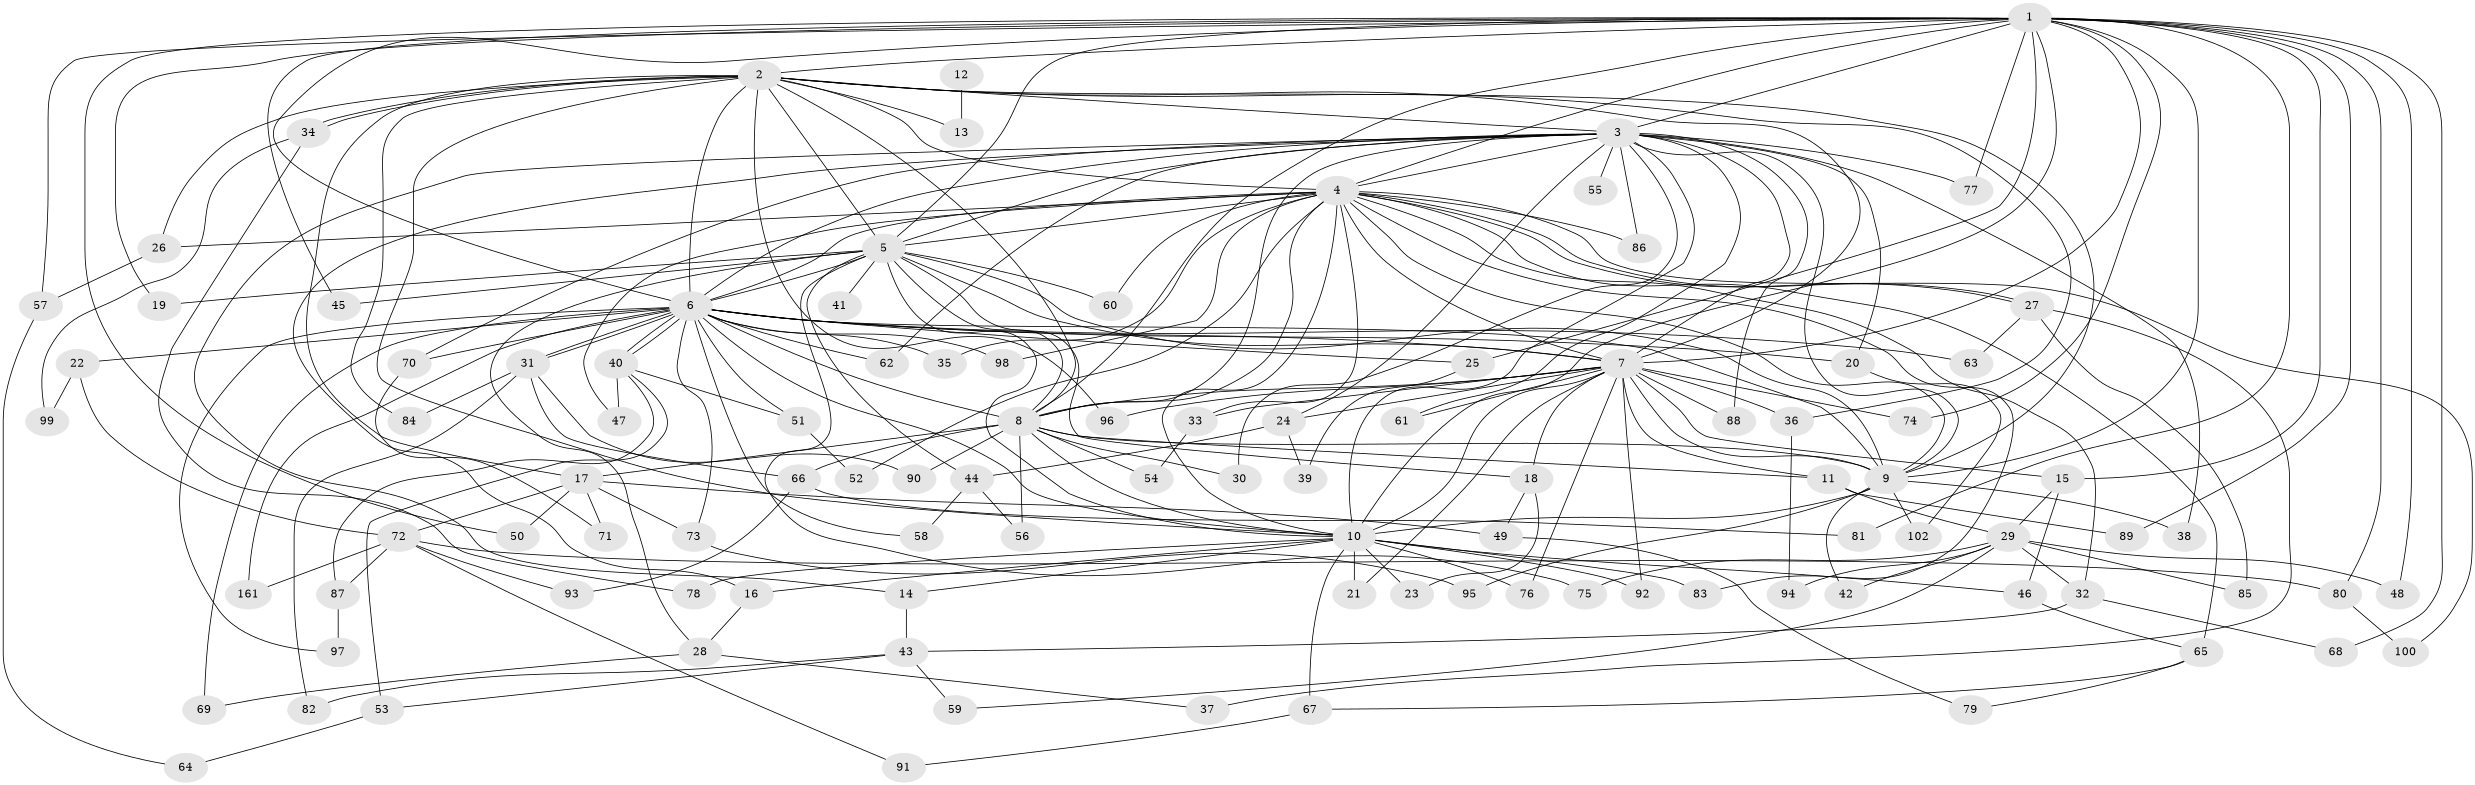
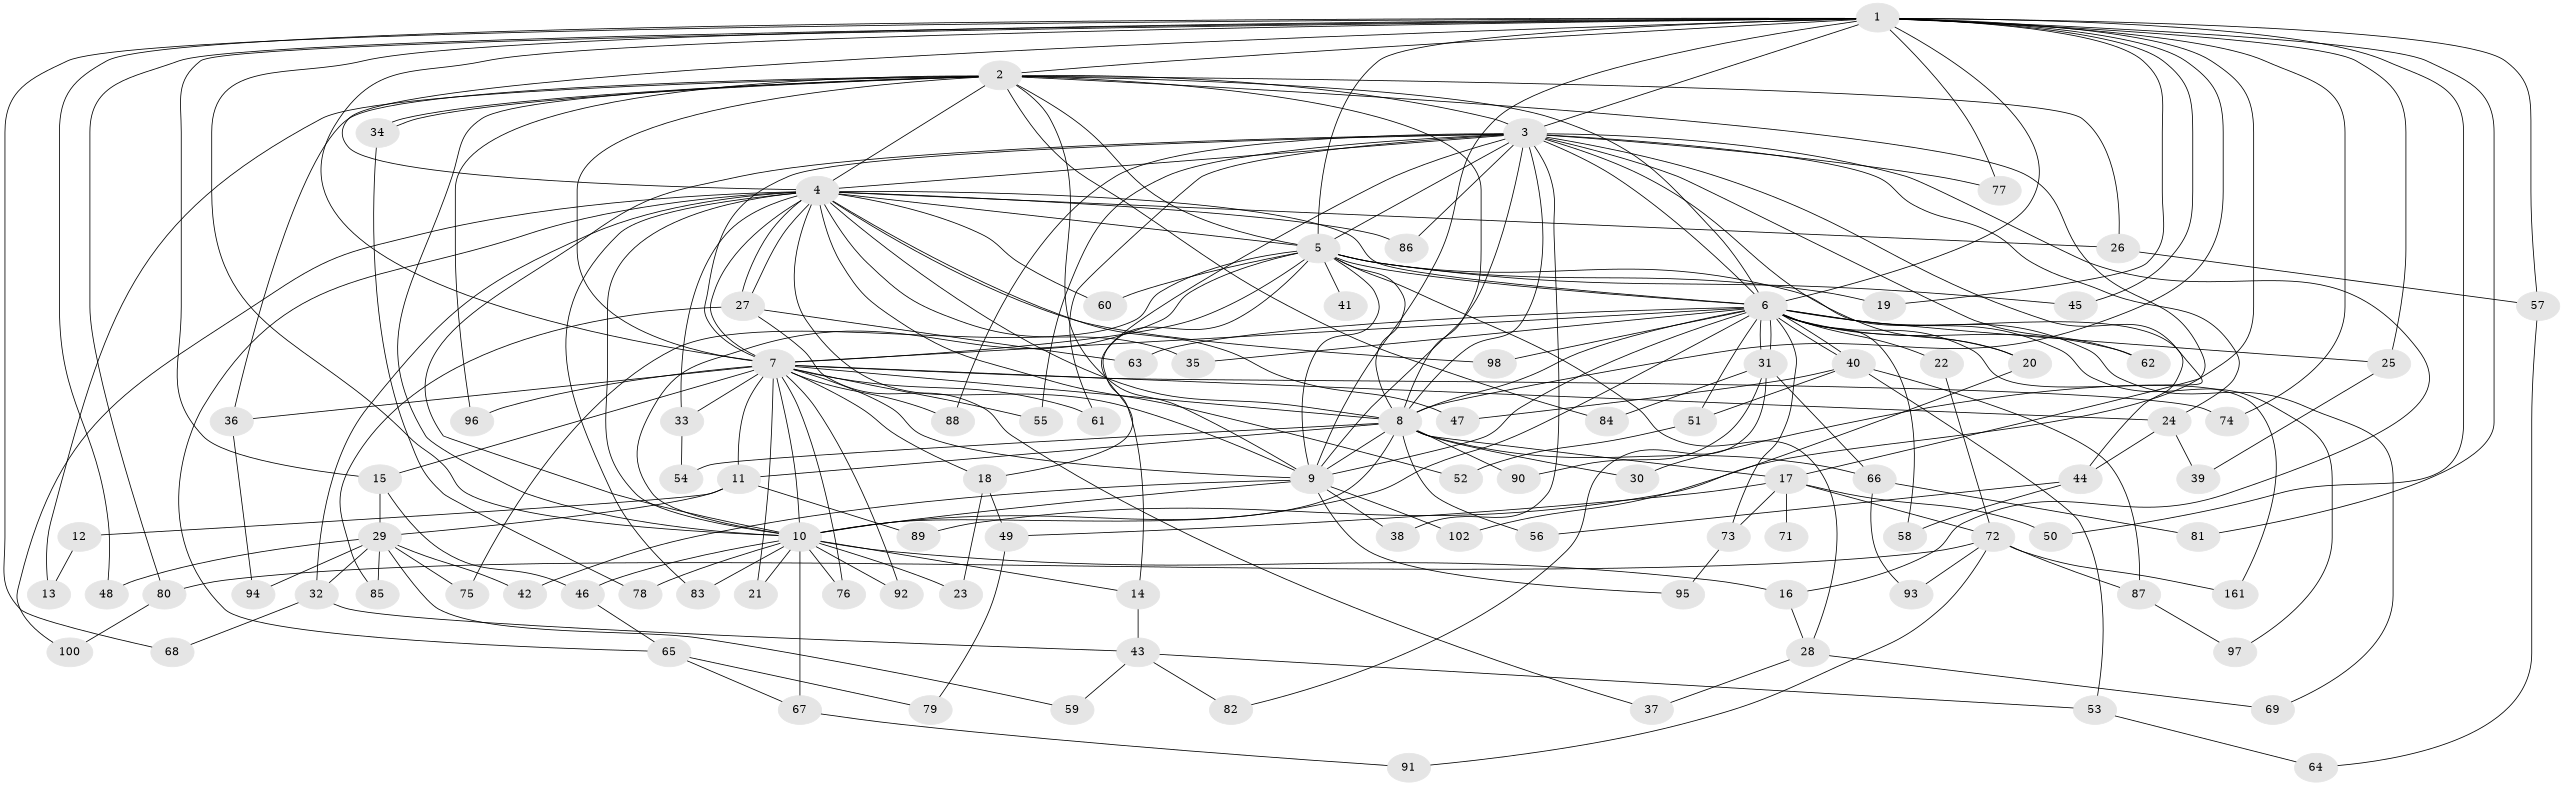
  graph {
    node [color=gray90 style=filled]
    1
    2
    3
    4
    5
    6
    7
    8
    9
    10
    15
    19
    25
    45
    48
    50
    57
    68
    74
    77
    80
    81
    89
    13
    17
    26
    34
    36
    84
    96
    14
    16
    20
    24
    30
    38
    55
    61
    62
-   70
    86
    88
    27
    32
    33
    35
    47
    52
    60
    65
    83
    98
    100
    18
    28
    41
    44
    75
    22
    31
    40
    51
    58
    63
    69
    73
    97
    n68 [label=161]
    11
    21
    76
    92
    54
    56
    66
    90
    42
    95
    102
    23
    46
    67
    78
    29
    72
-   99
    39
    64
    49
    71
    94
    43
    12
    37
    85
    79
    82
    53
    87
    93
    91
    59
    1 -- 2
    1 -- 3
    1 -- 4
    1 -- 5
    1 -- 6
    1 -- 7
    1 -- 8
    1 -- 9
    1 -- 10
    1 -- 15
    1 -- 19
    1 -- 25
    1 -- 45
    1 -- 48
    1 -- 50
    1 -- 57
    1 -- 68
    1 -- 74
    1 -- 77
    1 -- 80
    1 -- 81
    1 -- 89
    2 -- 3
    2 -- 4
    2 -- 5
    2 -- 6
    2 -- 7
    2 -- 8
    2 -- 9
    2 -- 10
    2 -- 13
    2 -- 17
    2 -- 26
    2 -- 34
    2 -- 34
    2 -- 36
    2 -- 84
    2 -- 96
    3 -- 4
    3 -- 5
    3 -- 6
    3 -- 7
    3 -- 8
    3 -- 9
    3 -- 10
    3 -- 77
    3 -- 14
    3 -- 16
    3 -- 20
    3 -- 24
    3 -- 30
    3 -- 38
    3 -- 55
    3 -- 61
    3 -- 62
-   3 -- 70
    3 -- 86
    3 -- 88
    4 -- 5
    4 -- 6
    4 -- 7
    4 -- 8
    4 -- 9
    4 -- 10
    4 -- 26
    4 -- 86
    4 -- 27
    4 -- 27
    4 -- 32
    4 -- 33
    4 -- 35
    4 -- 47
    4 -- 52
    4 -- 60
    4 -- 65
    4 -- 83
    4 -- 98
    4 -- 100
    5 -- 6
    5 -- 7
    5 -- 8
    5 -- 9
    5 -- 10
    5 -- 19
    5 -- 45
    5 -- 60
    5 -- 18
    5 -- 28
    5 -- 41
    5 -- 44
    5 -- 75
    6 -- 7
    6 -- 8
    6 -- 9
    6 -- 10
    6 -- 25
    6 -- 20
    6 -- 62
-   6 -- 70
    6 -- 35
    6 -- 98
    6 -- 22
    6 -- 31
    6 -- 31
    6 -- 40
    6 -- 40
    6 -- 51
    6 -- 58
    6 -- 63
    6 -- 69
    6 -- 73
    6 -- 97
    6 -- n68
    7 -- 8
    7 -- 9
    7 -- 10
    7 -- 15
    7 -- 74
    7 -- 36
    7 -- 96
    7 -- 24
+   7 -- 55
    7 -- 61
    7 -- 88
    7 -- 33
    7 -- 18
    7 -- 11
    7 -- 21
    7 -- 76
    7 -- 92
    8 -- 9
    8 -- 10
    8 -- 17
    8 -- 30
    8 -- 11
    8 -- 54
    8 -- 56
    8 -- 66
    8 -- 90
    9 -- 10
    9 -- 38
    9 -- 42
    9 -- 95
    9 -- 102
    10 -- 14
    10 -- 16
    10 -- 83
    10 -- 21
    10 -- 76
    10 -- 92
    10 -- 23
    10 -- 46
    10 -- 67
    10 -- 78
    15 -- 46
    15 -- 29
    25 -- 39
    57 -- 64
    80 -- 100
    17 -- 50
    17 -- 73
    17 -- 72
    17 -- 49
    17 -- 71
    26 -- 57
    34 -- 78
-   34 -- 99
    36 -- 94
    14 -- 43
    16 -- 28
    20 -- 102
    24 -- 44
    24 -- 39
-   70 -- 71
    27 -- 63
    27 -- 37
    27 -- 85
    32 -- 68
    32 -- 43
    33 -- 54
    65 -- 67
    65 -- 79
    18 -- 23
    18 -- 49
    28 -- 69
    28 -- 37
    44 -- 58
    44 -- 56
    22 -- 72
-   22 -- 99
    31 -- 84
    31 -- 66
    31 -- 90
    31 -- 82
    40 -- 47
    40 -- 51
    40 -- 53
    40 -- 87
    51 -- 52
    73 -- 95
    11 -- 89
    11 -- 29
+   11 -- 12
    66 -- 81
    66 -- 93
    46 -- 65
    67 -- 91
    29 -- 48
    29 -- 32
    29 -- 75
    29 -- 42
    29 -- 94
    29 -- 85
    29 -- 59
    72 -- 80
    72 -- n68
    72 -- 87
    72 -- 93
    72 -- 91
    49 -- 79
    43 -- 82
    43 -- 53
    43 -- 59
    12 -- 13
    53 -- 64
    87 -- 97
  }
